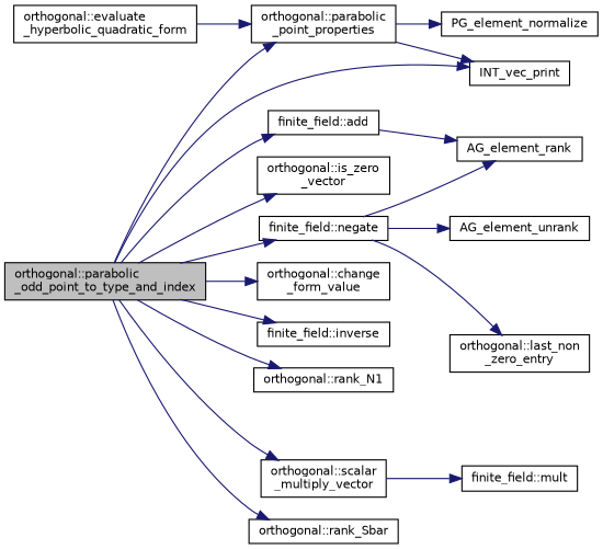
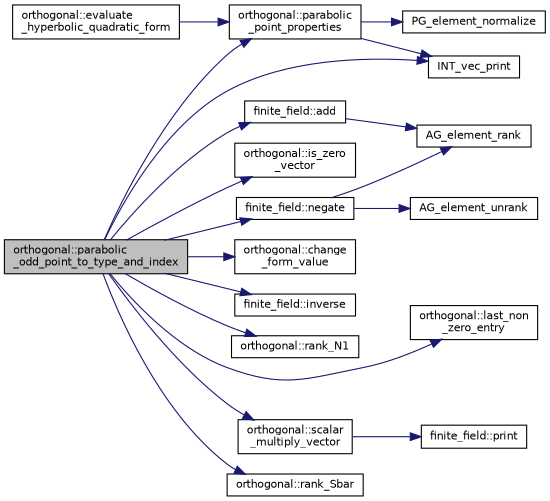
  digraph {
    rankdir=LR
    node [color=black fillcolor=white fontname=Helvetica fontsize=10 shape=record style=filled]
    edge [color=midnightblue fontname=Helvetica fontsize=10 labelfontname=Helvetica labelfontsize=10 style=solid]
    n1 [fillcolor=grey75 fontcolor=black height=0.2 label="orthogonal::parabolic\l_odd_point_to_type_and_index" width=0.4]
    n2 [height=0.2 label=INT_vec_print width=0.4]
    n3 [height=0.2 label="orthogonal::parabolic\l_point_properties" width=0.4]
    n4 [height=0.2 label="orthogonal::is_zero\l_vector" width=0.4]
    n5 [height=0.2 label="finite_field::negate" width=0.4]
    n6 [height=0.2 label="orthogonal::change\l_form_value" width=0.4]
    n7 [height=0.2 label="finite_field::inverse" width=0.4]
    n8 [height=0.2 label="orthogonal::rank_N1" width=0.4]
    n9 [height=0.2 label="orthogonal::last_non\l_zero_entry" width=0.4]
    n10 [height=0.2 label="orthogonal::scalar\l_multiply_vector" width=0.4]
    n11 [height=0.2 label="orthogonal::rank_Sbar" width=0.4]
    n12 [height=0.2 label="finite_field::add" width=0.4]
    n13 [height=0.2 label=PG_element_normalize width=0.4]
    n14 [height=0.2 label=AG_element_unrank width=0.4]
    n15 [height=0.2 label=AG_element_rank width=0.4]
-   n16 [height=0.2 label="finite_field::mult" width=0.4]
+   n16 [height=0.2 label="finite_field::print" width=0.4]
    n17 [height=0.2 label="orthogonal::evaluate\l_hyperbolic_quadratic_form" width=0.4]
    n1 -> n2
    n1 -> n3
    n1 -> n4
    n1 -> n5
    n1 -> n6
    n1 -> n7
    n1 -> n8
-   n5 -> n9
+   n1 -> n9
    n1 -> n10
    n1 -> n11
    n1 -> n12
    n3 -> n2
    n3 -> n13
    n5 -> n14
    n5 -> n15
    n10 -> n16
    n12 -> n15
    n17 -> n3
  }
